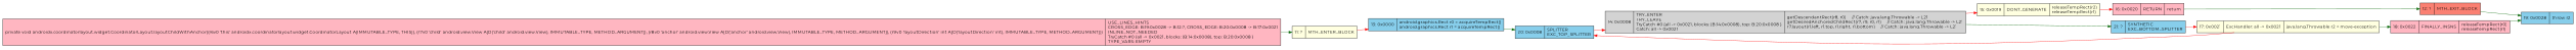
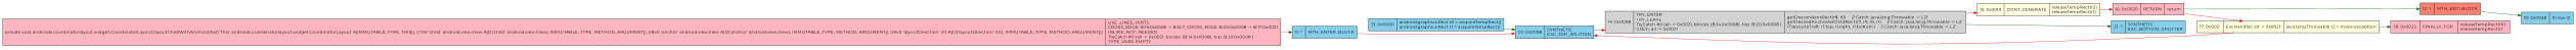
  digraph {
    fontname=Montserrat
    rankdir=LR
    node [fillcolor=skyblue fontname=Montserrat shape=record style=filled]
    edge [color=darkgreen fontname=Montserrat]
-   n1 [fillcolor=lightyellow label="{11\:\ ?|MTH_ENTER_BLOCK\l}"]
+   n1 [label="{11\:\ ?|MTH_ENTER_BLOCK\l}"]
    n2 [label="{13\:\ 0x0000|android.graphics.Rect r0 = acquireTempRect()\landroid.graphics.Rect r1 = acquireTempRect()\l}"]
-   n3 [label="{20\:\ 0x0008|SPLITTER\lEXC_TOP_SPLITTER\l}"]
+   n3 [label="{20\:\ 0x0008|SYNTHETIC\lEXC_TOP_SPLITTER\l}"]
    n4 [fillcolor=lightgrey label="{14\:\ 0x0008|TRY_ENTER\lTRY_LEAVE\lTryCatch #0 \{all \-\> 0x0021, blocks: (B:14:0x0008), top: B:20:0x0008 \}\lCatch: all \-\> 0x0021\l|getDescendantRect(r8, r0)     \/\/ Catch: java.lang.Throwable \-\> L21\lgetDesiredAnchoredChildRect(r7, r9, r0, r1)     \/\/ Catch: java.lang.Throwable \-\> L21\lr7.layout(r1.left, r1.top, r1.right, r1.bottom)     \/\/ Catch: java.lang.Throwable \-\> L21\l}"]
    n5 [fillcolor=lightyellow label="{15\:\ 0x0019|DONT_GENERATE\l|releaseTempRect(r2)\lreleaseTempRect(r1)\l}"]
    n6 [label="{21\:\ ?|SYNTHETIC\lEXC_BOTTOM_SPLITTER\l}"]
    n7 [fillcolor=lightyellow label="{17\:\ 0x0021|ExcHandler: all \-\> 0x0021\l|java.lang.Throwable r2 = move\-exception\l}"]
-   n8 [fillcolor=lightpink label="{18\:\ 0x0022|FINALLY_INSNS\l|releaseTempRect(r0)\lreleaseTempRect(r1)\l}"]
+   n8 [fillcolor=lightpink label="{18\:\ 0x0022|FINALLY_TOP\l|releaseTempRect(r0)\lreleaseTempRect(r1)\l}"]
    n9 [fillcolor=lightpink label="{16\:\ 0x0020|RETURN\l|return\l}"]
    n10 [fillcolor=salmon label="{12\:\ ?|MTH_EXIT_BLOCK\l}"]
    n11 [label="{19\:\ 0x0028|throw r2\l}"]
    n12 [fillcolor=lightpink label="{private void androidx.coordinatorlayout.widget.CoordinatorLayout.layoutChildWithAnchor((r6v0 'this' androidx.coordinatorlayout.widget.CoordinatorLayout A[IMMUTABLE_TYPE, THIS]), (r7v0 'child' android.view.View A[D('child' android.view.View), IMMUTABLE_TYPE, METHOD_ARGUMENT]), (r8v0 'anchor' android.view.View A[D('anchor' android.view.View), IMMUTABLE_TYPE, METHOD_ARGUMENT]), (r9v0 'layoutDirection' int A[D('layoutDirection' int), IMMUTABLE_TYPE, METHOD_ARGUMENT]))  | USE_LINES_HINTS\lCROSS_EDGE: B:19:0x0028 \-\> B:12:?, CROSS_EDGE: B:20:0x0008 \-\> B:17:0x0021\lINLINE_NOT_NEEDED\lTryCatch #0 \{all \-\> 0x0021, blocks: (B:14:0x0008), top: B:20:0x0008 \}\lTYPE_VARS: EMPTY\l}"]
-   n1 -> n2 [color=red]
+   n1 -> n3 [color=red]
    n2 -> n3
    n3 -> n4 [color=red]
    n4 -> n5 [color=red]
    n4 -> n6
    n5 -> n9 [color=red]
-   n6 -> n7 [color=red]
+   n9 -> n7 [color=red]
    n7 -> n3 [color=red]
    n7 -> n8
-   n8 -> n11
    n9 -> n10
    n10 -> n11
    n12 -> n1
  }
